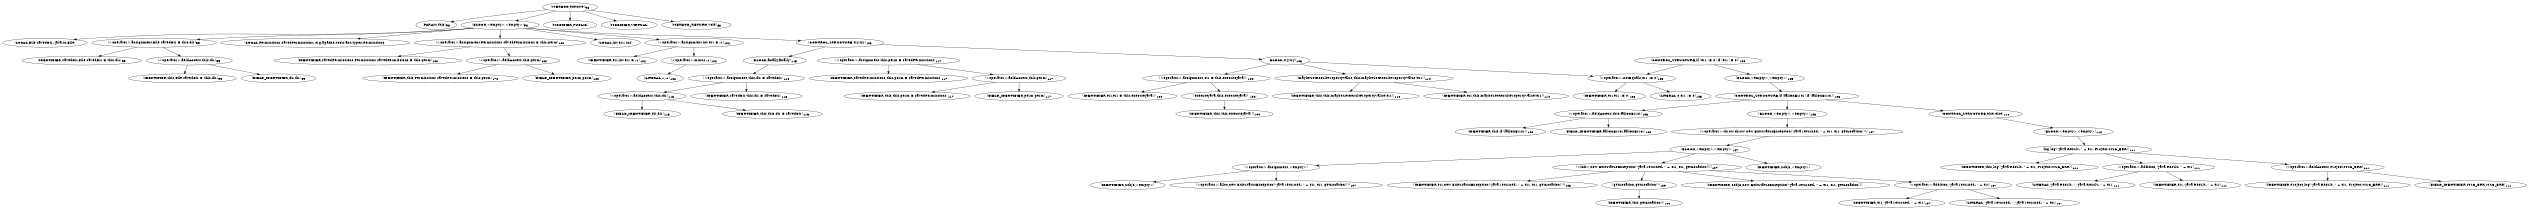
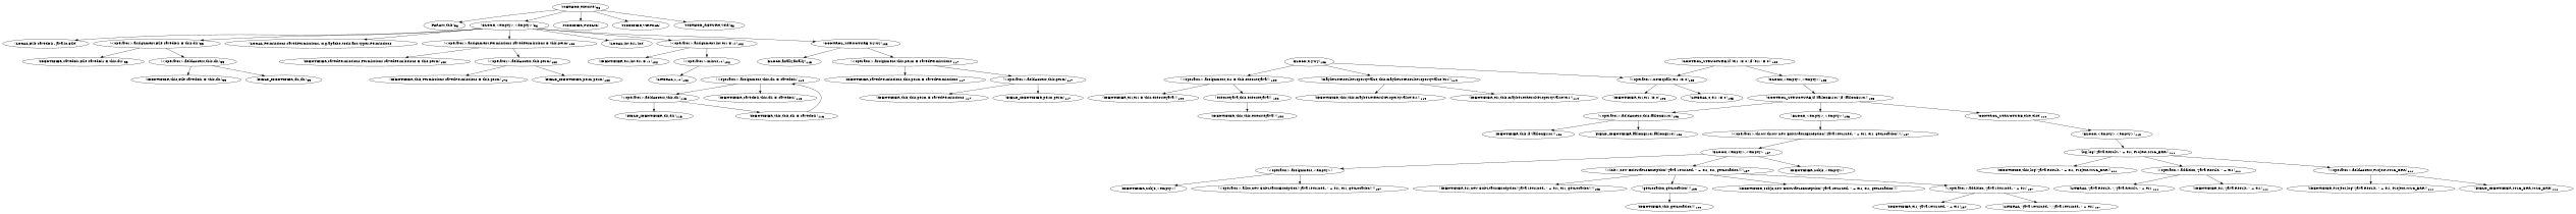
  digraph {
    n1 [label=<(METHOD,execute)<SUB>98</SUB>>]
    n2 [label=<(PARAM,this)<SUB>98</SUB>>]
    n3 [label=<(BLOCK,&lt;empty&gt;,&lt;empty&gt;)<SUB>98</SUB>>]
    n4 [label=<(MODIFIER,PUBLIC)>]
    n5 [label=<(MODIFIER,VIRTUAL)>]
-   n6 [label=<(METHOD_RETURN,void)<SUB>88</SUB>>]
+   n6 [label=<(METHOD_RETURN,void)<SUB>98</SUB>>]
    n7 [label=<(LOCAL,File savedDir: java.io.File)>]
    n8 [label=<(&lt;operator&gt;.assignment,File savedDir = this.dir)<SUB>99</SUB>>]
    n9 [label=<(LOCAL,Permissions savedPermissions: org.apache.tools.ant.types.Permissions)>]
    n10 [label=<(&lt;operator&gt;.assignment,Permissions savedPermissions = this.perm)<SUB>100</SUB>>]
    n11 [label=<(LOCAL,int err: int)>]
    n12 [label=<(&lt;operator&gt;.assignment,int err = -1)<SUB>102</SUB>>]
    n13 [label=<(CONTROL_STRUCTURE,try,try)<SUB>103</SUB>>]
    n14 [label=<(IDENTIFIER,savedDir,File savedDir = this.dir)<SUB>99</SUB>>]
    n15 [label=<(&lt;operator&gt;.fieldAccess,this.dir)<SUB>99</SUB>>]
    n16 [label=<(IDENTIFIER,savedPermissions,Permissions savedPermissions = this.perm)<SUB>100</SUB>>]
    n17 [label=<(&lt;operator&gt;.fieldAccess,this.perm)<SUB>100</SUB>>]
    n18 [label=<(IDENTIFIER,err,int err = -1)<SUB>102</SUB>>]
    n19 [label=<(&lt;operator&gt;.minus,-1)<SUB>102</SUB>>]
    n20 [label=<(BLOCK,try,try)<SUB>103</SUB>>]
    n21 [label=<(BLOCK,finally,finally)<SUB>115</SUB>>]
    n22 [label=<(IDENTIFIER,this,File savedDir = this.dir)<SUB>99</SUB>>]
    n23 [label=<(FIELD_IDENTIFIER,dir,dir)<SUB>99</SUB>>]
    n24 [label=<(IDENTIFIER,this,Permissions savedPermissions = this.perm)<SUB>170</SUB>>]
    n25 [label=<(FIELD_IDENTIFIER,perm,perm)<SUB>100</SUB>>]
    n26 [label=<(LITERAL,1,-1)<SUB>102</SUB>>]
    n27 [label=<(&lt;operator&gt;.assignment,err = this.executeJava())<SUB>104</SUB>>]
    n28 [label=<(maybeSetResultPropertyValue,this.maybeSetResultPropertyValue(err))<SUB>114</SUB>>]
    n29 [label=<(&lt;operator&gt;.notEquals,err != 0)<SUB>105</SUB>>]
    n30 [label=<(&lt;operator&gt;.assignment,this.dir = savedDir)<SUB>116</SUB>>]
    n31 [label=<(IDENTIFIER,err,err = this.executeJava())<SUB>104</SUB>>]
    n32 [label=<(executeJava,this.executeJava())<SUB>102</SUB>>]
    n33 [label=<(CONTROL_STRUCTURE,if (err != 0),if (err != 0))<SUB>105</SUB>>]
    n34 [label=<(BLOCK,&lt;empty&gt;,&lt;empty&gt;)<SUB>105</SUB>>]
    n35 [label=<(IDENTIFIER,this,this.maybeSetResultPropertyValue(err))<SUB>114</SUB>>]
    n36 [label=<(IDENTIFIER,err,this.maybeSetResultPropertyValue(err))<SUB>114</SUB>>]
    n37 [label=<(IDENTIFIER,this,this.executeJava())<SUB>104</SUB>>]
    n38 [label=<(IDENTIFIER,err,err != 0)<SUB>105</SUB>>]
    n39 [label=<(LITERAL,0,err != 0)<SUB>105</SUB>>]
    n40 [label=<(CONTROL_STRUCTURE,if (failOnError),if (failOnError))<SUB>106</SUB>>]
    n41 [label=<(&lt;operator&gt;.fieldAccess,this.failOnError)<SUB>106</SUB>>]
    n42 [label=<(BLOCK,&lt;empty&gt;,&lt;empty&gt;)<SUB>106</SUB>>]
    n43 [label=<(CONTROL_STRUCTURE,else,else)<SUB>110</SUB>>]
    n44 [label=<(IDENTIFIER,this,if (failOnError))<SUB>106</SUB>>]
    n45 [label=<(FIELD_IDENTIFIER,failOnError,failOnError)<SUB>106</SUB>>]
    n46 [label=<(&lt;operator&gt;.throw,throw new ExitStatusException(&quot;Java returned: &quot; + err, err, getLocation());)<SUB>107</SUB>>]
    n47 [label=<(BLOCK,&lt;empty&gt;,&lt;empty&gt;)<SUB>110</SUB>>]
    n48 [label=<(BLOCK,&lt;empty&gt;,&lt;empty&gt;)<SUB>107</SUB>>]
    n49 [label=<(&lt;operator&gt;.assignment,&lt;empty&gt;)>]
    n50 [label=<(&lt;init&gt;,new ExitStatusException(&quot;Java returned: &quot; + err, err, getLocation()))<SUB>107</SUB>>]
    n51 [label=<(IDENTIFIER,$obj3,&lt;empty&gt;)>]
    n52 [label=<(IDENTIFIER,$obj3,&lt;empty&gt;)>]
    n53 [label=<(&lt;operator&gt;.alloc,new ExitStatusException(&quot;Java returned: &quot; + err, err, getLocation()))<SUB>107</SUB>>]
    n54 [label=<(IDENTIFIER,$obj3,new ExitStatusException(&quot;Java returned: &quot; + err, err, getLocation()))>]
    n55 [label=<(&lt;operator&gt;.addition,&quot;Java returned: &quot; + err)<SUB>107</SUB>>]
    n56 [label=<(IDENTIFIER,err,new ExitStatusException(&quot;Java returned: &quot; + err, err, getLocation()))<SUB>108</SUB>>]
    n57 [label=<(getLocation,getLocation())<SUB>109</SUB>>]
    n58 [label=<(LITERAL,&quot;Java returned: &quot;,&quot;Java returned: &quot; + err)<SUB>107</SUB>>]
    n59 [label=<(IDENTIFIER,err,&quot;Java returned: &quot; + err)<SUB>107</SUB>>]
    n60 [label=<(IDENTIFIER,this,getLocation())<SUB>104</SUB>>]
    n61 [label=<(log,log(&quot;Java Result: &quot; + err, Project.MSG_ERR))<SUB>111</SUB>>]
    n62 [label=<(IDENTIFIER,this,log(&quot;Java Result: &quot; + err, Project.MSG_ERR))<SUB>111</SUB>>]
    n63 [label=<(&lt;operator&gt;.addition,&quot;Java Result: &quot; + err)<SUB>111</SUB>>]
    n64 [label=<(&lt;operator&gt;.fieldAccess,Project.MSG_ERR)<SUB>111</SUB>>]
    n65 [label=<(LITERAL,&quot;Java Result: &quot;,&quot;Java Result: &quot; + err)<SUB>111</SUB>>]
    n66 [label=<(IDENTIFIER,err,&quot;Java Result: &quot; + err)<SUB>111</SUB>>]
    n67 [label=<(IDENTIFIER,Project,log(&quot;Java Result: &quot; + err, Project.MSG_ERR))<SUB>111</SUB>>]
    n68 [label=<(FIELD_IDENTIFIER,MSG_ERR,MSG_ERR)<SUB>111</SUB>>]
    n69 [label=<(&lt;operator&gt;.fieldAccess,this.dir)<SUB>116</SUB>>]
    n70 [label=<(IDENTIFIER,savedDir,this.dir = savedDir)<SUB>116</SUB>>]
    n71 [label=<(&lt;operator&gt;.assignment,this.perm = savedPermissions)<SUB>117</SUB>>]
    n72 [label=<(&lt;operator&gt;.fieldAccess,this.perm)<SUB>117</SUB>>]
    n73 [label=<(IDENTIFIER,savedPermissions,this.perm = savedPermissions)<SUB>117</SUB>>]
    n74 [label=<(IDENTIFIER,this,this.dir = savedDir)<SUB>116</SUB>>]
    n75 [label=<(FIELD_IDENTIFIER,dir,dir)<SUB>116</SUB>>]
    n76 [label=<(IDENTIFIER,this,this.perm = savedPermissions)<SUB>117</SUB>>]
    n77 [label=<(FIELD_IDENTIFIER,perm,perm)<SUB>117</SUB>>]
    n1 -> n2
    n1 -> n3
    n1 -> n4
    n1 -> n5
    n1 -> n6
    n3 -> n7
    n3 -> n8
    n3 -> n9
    n3 -> n10
    n3 -> n11
    n3 -> n12
    n3 -> n13
    n8 -> n14
    n8 -> n15
    n10 -> n16
    n10 -> n17
    n12 -> n18
    n12 -> n19
-   n13 -> n20
+   n13 -> n71
    n13 -> n21
    n15 -> n22
    n15 -> n23
    n17 -> n24
    n17 -> n25
    n19 -> n26
    n20 -> n27
    n20 -> n28
    n20 -> n29
-   n21 -> n30
+   n74 -> n30
    n27 -> n31
    n27 -> n32
    n28 -> n35
    n28 -> n36
    n29 -> n38
    n29 -> n39
    n30 -> n69
    n30 -> n70
    n32 -> n37
    n33 -> n29
    n33 -> n34
    n34 -> n40
    n40 -> n41
    n40 -> n42
    n40 -> n43
    n41 -> n44
    n41 -> n45
    n42 -> n46
    n43 -> n47
    n46 -> n48
    n47 -> n61
    n48 -> n49
    n48 -> n50
    n48 -> n51
    n49 -> n52
    n49 -> n53
    n50 -> n54
    n50 -> n55
    n50 -> n56
    n50 -> n57
    n55 -> n58
    n55 -> n59
    n57 -> n60
    n61 -> n62
    n61 -> n63
    n61 -> n64
    n63 -> n65
    n63 -> n66
    n64 -> n67
    n64 -> n68
    n69 -> n74
    n69 -> n75
    n71 -> n72
    n71 -> n73
    n72 -> n76
    n72 -> n77
  }
